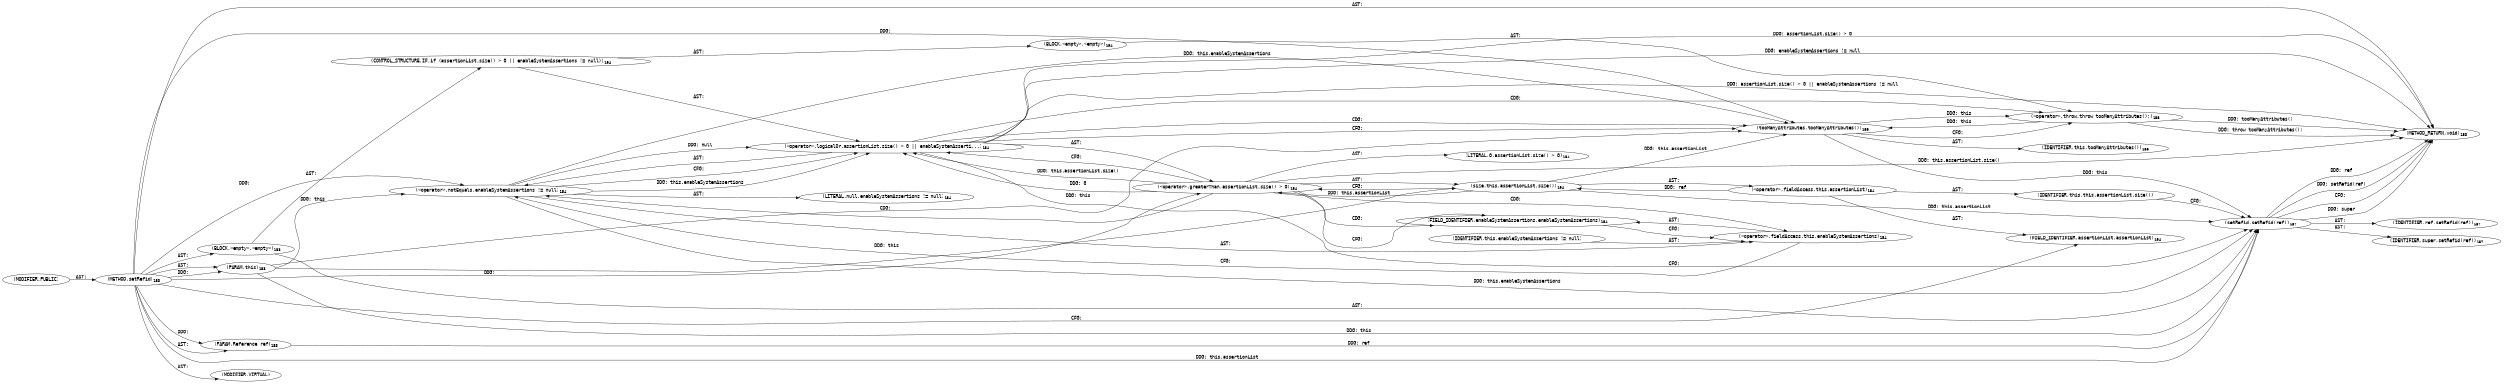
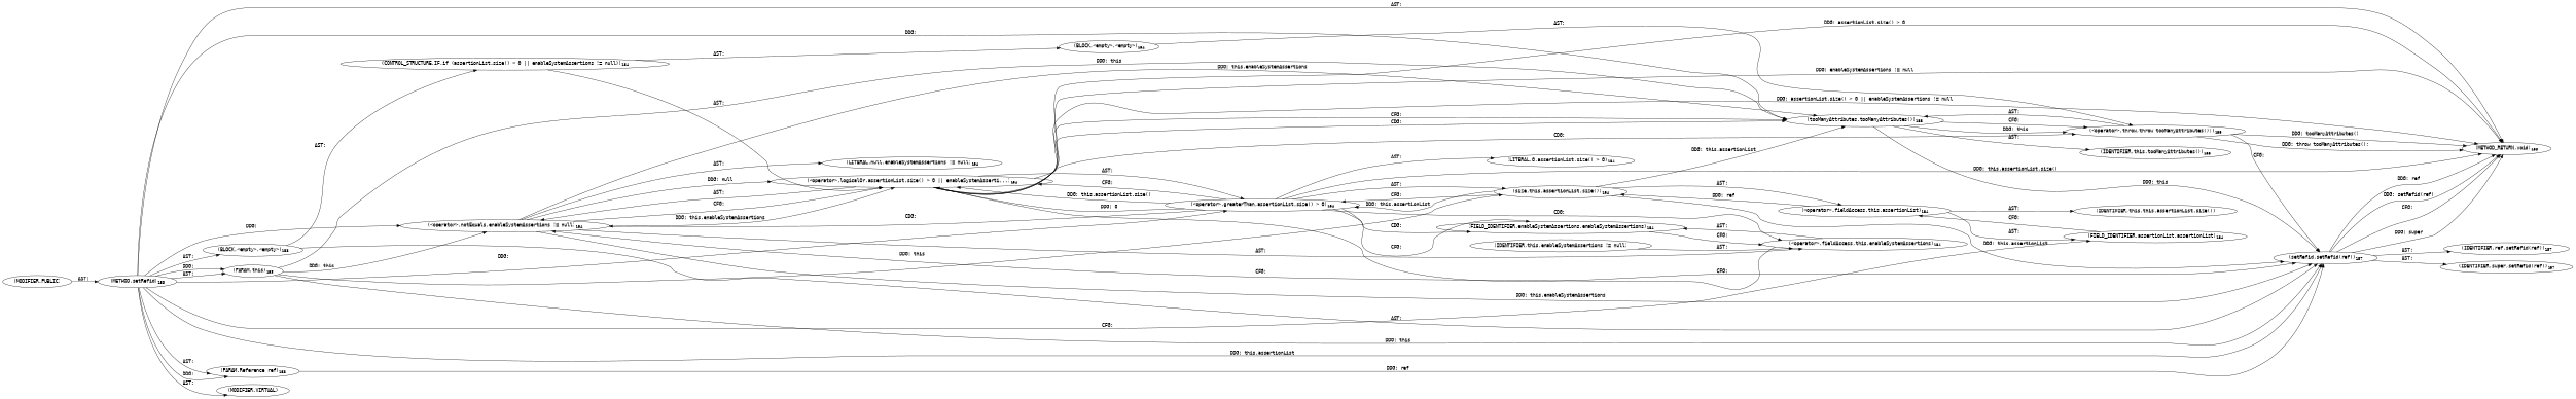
  digraph {
    fontname="DejaVu Sans Mono"
    rankdir=LR
    node [fontname="DejaVu Sans Mono"]
    edge [fontname="DejaVu Sans Mono"]
    n1 [label=<(METHOD,setRefid)<SUB>153</SUB>>]
    n2 [label=<(PARAM,this)<SUB>153</SUB>>]
    n3 [label=<(PARAM,Reference ref)<SUB>153</SUB>>]
    n4 [label=<(BLOCK,&lt;empty&gt;,&lt;empty&gt;)<SUB>153</SUB>>]
    n5 [label=<(&lt;operator&gt;.greaterThan,assertionList.size() &gt; 0)<SUB>154</SUB>>]
    n6 [label=<(FIELD_IDENTIFIER,assertionList,assertionList)<SUB>154</SUB>>]
    n7 [label=<(&lt;operator&gt;.notEquals,enableSystemAssertions != null)<SUB>154</SUB>>]
    n8 [label=<(tooManyAttributes,tooManyAttributes())<SUB>155</SUB>>]
    n9 [label=<(setRefid,setRefid(ref))<SUB>157</SUB>>]
    n10 [label=<(MODIFIER,VIRTUAL)>]
    n11 [label=<(METHOD_RETURN,void)<SUB>153</SUB>>]
    n12 [label=<(size,this.assertionList.size())<SUB>154</SUB>>]
    n13 [label=<(CONTROL_STRUCTURE,IF,if (assertionList.size() &gt; 0 || enableSystemAssertions != null))<SUB>154</SUB>>]
    n14 [label=<(&lt;operator&gt;.logicalOr,assertionList.size() &gt; 0 || enableSystemAsserti...)<SUB>154</SUB>>]
    n15 [label=<(LITERAL,0,assertionList.size() &gt; 0)<SUB>154</SUB>>]
    n16 [label=<(&lt;operator&gt;.fieldAccess,this.enableSystemAssertions)<SUB>154</SUB>>]
    n17 [label=<(FIELD_IDENTIFIER,enableSystemAssertions,enableSystemAssertions)<SUB>154</SUB>>]
    n18 [label=<(&lt;operator&gt;.fieldAccess,this.assertionList)<SUB>154</SUB>>]
    n19 [label=<(LITERAL,null,enableSystemAssertions != null)<SUB>154</SUB>>]
    n20 [label=<(&lt;operator&gt;.throw,throw tooManyAttributes();)<SUB>155</SUB>>]
    n21 [label=<(IDENTIFIER,this,tooManyAttributes())<SUB>155</SUB>>]
    n22 [label=<(IDENTIFIER,super,setRefid(ref))<SUB>157</SUB>>]
    n23 [label=<(IDENTIFIER,ref,setRefid(ref))<SUB>157</SUB>>]
    n24 [label=<(MODIFIER,PUBLIC)>]
    n25 [label=<(BLOCK,&lt;empty&gt;,&lt;empty&gt;)<SUB>154</SUB>>]
    n26 [label=<(IDENTIFIER,this,this.assertionList.size())>]
    n27 [label=<(IDENTIFIER,this,enableSystemAssertions != null)>]
    n1 -> n2 [label="AST: "]
    n1 -> n2 [label="DDG: "]
    n1 -> n3 [label="AST: "]
    n1 -> n3 [label="DDG: "]
    n1 -> n4 [label="AST: "]
    n1 -> n5 [label="DDG: "]
    n1 -> n6 [label="CFG: "]
    n1 -> n7 [label="DDG: "]
    n1 -> n8 [label="DDG: "]
    n1 -> n9 [label="DDG: this.assertionList"]
    n1 -> n10 [label="AST: "]
    n1 -> n11 [label="AST: "]
    n2 -> n7 [label="DDG: this"]
    n2 -> n8 [label="DDG: this"]
    n2 -> n9 [label="DDG: this"]
    n2 -> n12 [label="DDG: this"]
    n3 -> n9 [label="DDG: ref"]
    n4 -> n9 [label="AST: "]
    n4 -> n13 [label="AST: "]
    n5 -> n7 [label="CDG: "]
    n5 -> n11 [label="DDG: this.assertionList.size()"]
    n5 -> n12 [label="AST: "]
    n5 -> n14 [label="CFG: "]
    n5 -> n14 [label="DDG: this.assertionList.size()"]
    n5 -> n14 [label="DDG: 0"]
    n5 -> n15 [label="AST: "]
    n5 -> n16 [label="CDG: "]
    n5 -> n17 [label="CFG: "]
    n5 -> n17 [label="CDG: "]
+   n6 -> n18 [label="CFG: "]
    n7 -> n8 [label="DDG: this.enableSystemAssertions"]
    n7 -> n9 [label="DDG: this.enableSystemAssertions"]
    n7 -> n14 [label="CFG: "]
    n7 -> n14 [label="DDG: this.enableSystemAssertions"]
    n7 -> n14 [label="DDG: null"]
    n7 -> n16 [label="AST: "]
    n7 -> n19 [label="AST: "]
    n8 -> n9 [label="DDG: this"]
    n8 -> n20 [label="CFG: "]
    n8 -> n20 [label="DDG: this"]
    n8 -> n21 [label="AST: "]
    n9 -> n11 [label="CFG: "]
    n9 -> n11 [label="DDG: super"]
    n9 -> n11 [label="DDG: ref"]
    n9 -> n11 [label="DDG: setRefid(ref)"]
    n9 -> n22 [label="AST: "]
    n9 -> n23 [label="AST: "]
    n12 -> n5 [label="CFG: "]
    n12 -> n5 [label="DDG: this.assertionList"]
    n12 -> n8 [label="DDG: this.assertionList"]
    n12 -> n9 [label="DDG: this.assertionList"]
    n12 -> n18 [label="AST: "]
    n13 -> n14 [label="AST: "]
    n13 -> n25 [label="AST: "]
    n14 -> n5 [label="AST: "]
    n14 -> n7 [label="AST: "]
    n14 -> n8 [label="CFG: "]
    n14 -> n8 [label="CDG: "]
    n14 -> n9 [label="CFG: "]
    n14 -> n11 [label="DDG: assertionList.size() &gt; 0"]
    n14 -> n11 [label="DDG: enableSystemAssertions != null"]
    n14 -> n11 [label="DDG: assertionList.size() &gt; 0 || enableSystemAssertions != null"]
    n14 -> n20 [label="CDG: "]
    n16 -> n7 [label="CFG: "]
    n16 -> n17 [label="AST: "]
    n17 -> n16 [label="CFG: "]
    n18 -> n6 [label="AST: "]
    n18 -> n12 [label="DDG: ref"]
    n18 -> n26 [label="AST: "]
-   n20 -> n8 [label="DDG: this"]
-   n26 -> n9 [label="CFG: "]
+   n20 -> n8 [label="AST: "]
+   n20 -> n9 [label="CFG: "]
    n20 -> n11 [label="DDG: tooManyAttributes()"]
    n20 -> n11 [label="DDG: throw tooManyAttributes();"]
    n24 -> n1 [label="AST: "]
    n25 -> n20 [label="AST: "]
    n27 -> n16 [label="AST: "]
  }
